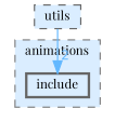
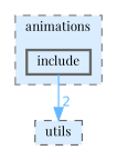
  digraph {
    compound=true
    fontname="Playfair Display"
    node [color=gray40 fillcolor="#daedff" fontname="Playfair Display" fontsize=10 shape=box]
    n1 [height=0.2 label=include style="filled,bold" width=0.4]
    n2 [height=0.2 label=utils style="filled,dashed" width=0.4]
    subgraph cluster_1 {
      bgcolor="#daedff"
      fontsize=10
      label=animations
      pencolor=grey50
      style="filled,dashed"
      n1
    }
-   n2 -> n1 [color=steelblue1 fontcolor=steelblue1 fontname="Playfair Display" fontsize=10 headlabel=2 labeldistance=1.5 labelfontname=Helvetica labelfontsize=10]
+   n1 -> n2 [color=steelblue1 fontcolor=steelblue1 fontname="Playfair Display" fontsize=10 headlabel=2 labeldistance=1.5 labelfontname=Helvetica labelfontsize=10]
  }
